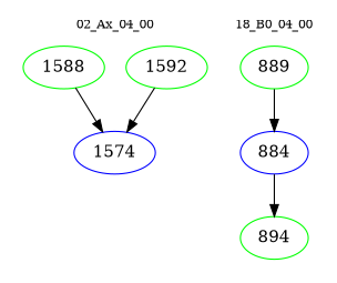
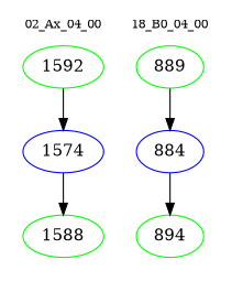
  digraph {
    node [color=green]
    edge [color=black]
    n1 [label=1592]
    n2 [color=blue label=1574]
    n3 [label=1588]
    n4 [label=889]
    n5 [color=blue label=884]
    n6 [label=894]
    subgraph cluster_1 {
      color=white
      fontsize=10
      label="02_Ax_04_00"
      n1
      n2
      n3
    }
    subgraph cluster_2 {
      color=white
      fontsize=10
      label="18_B0_04_00"
      n4
      n5
      n6
    }
    n1 -> n2
-   n3 -> n2
+   n2 -> n3
    n4 -> n5
    n5 -> n6
  }
